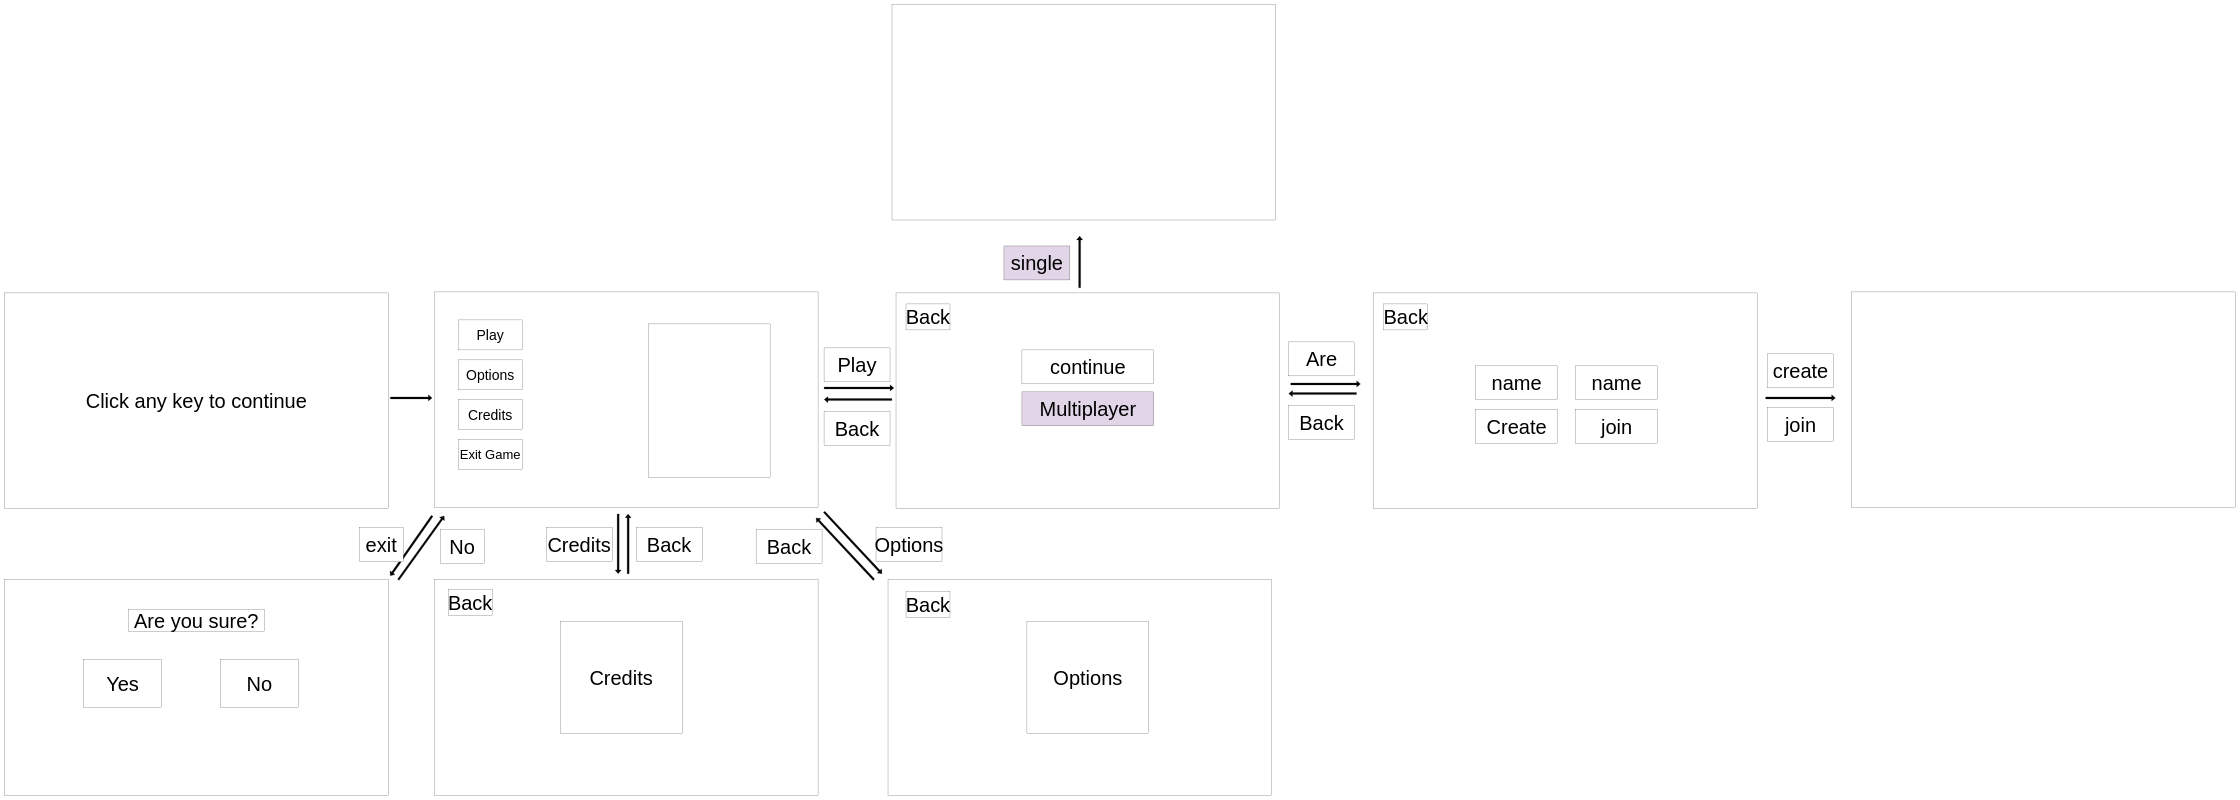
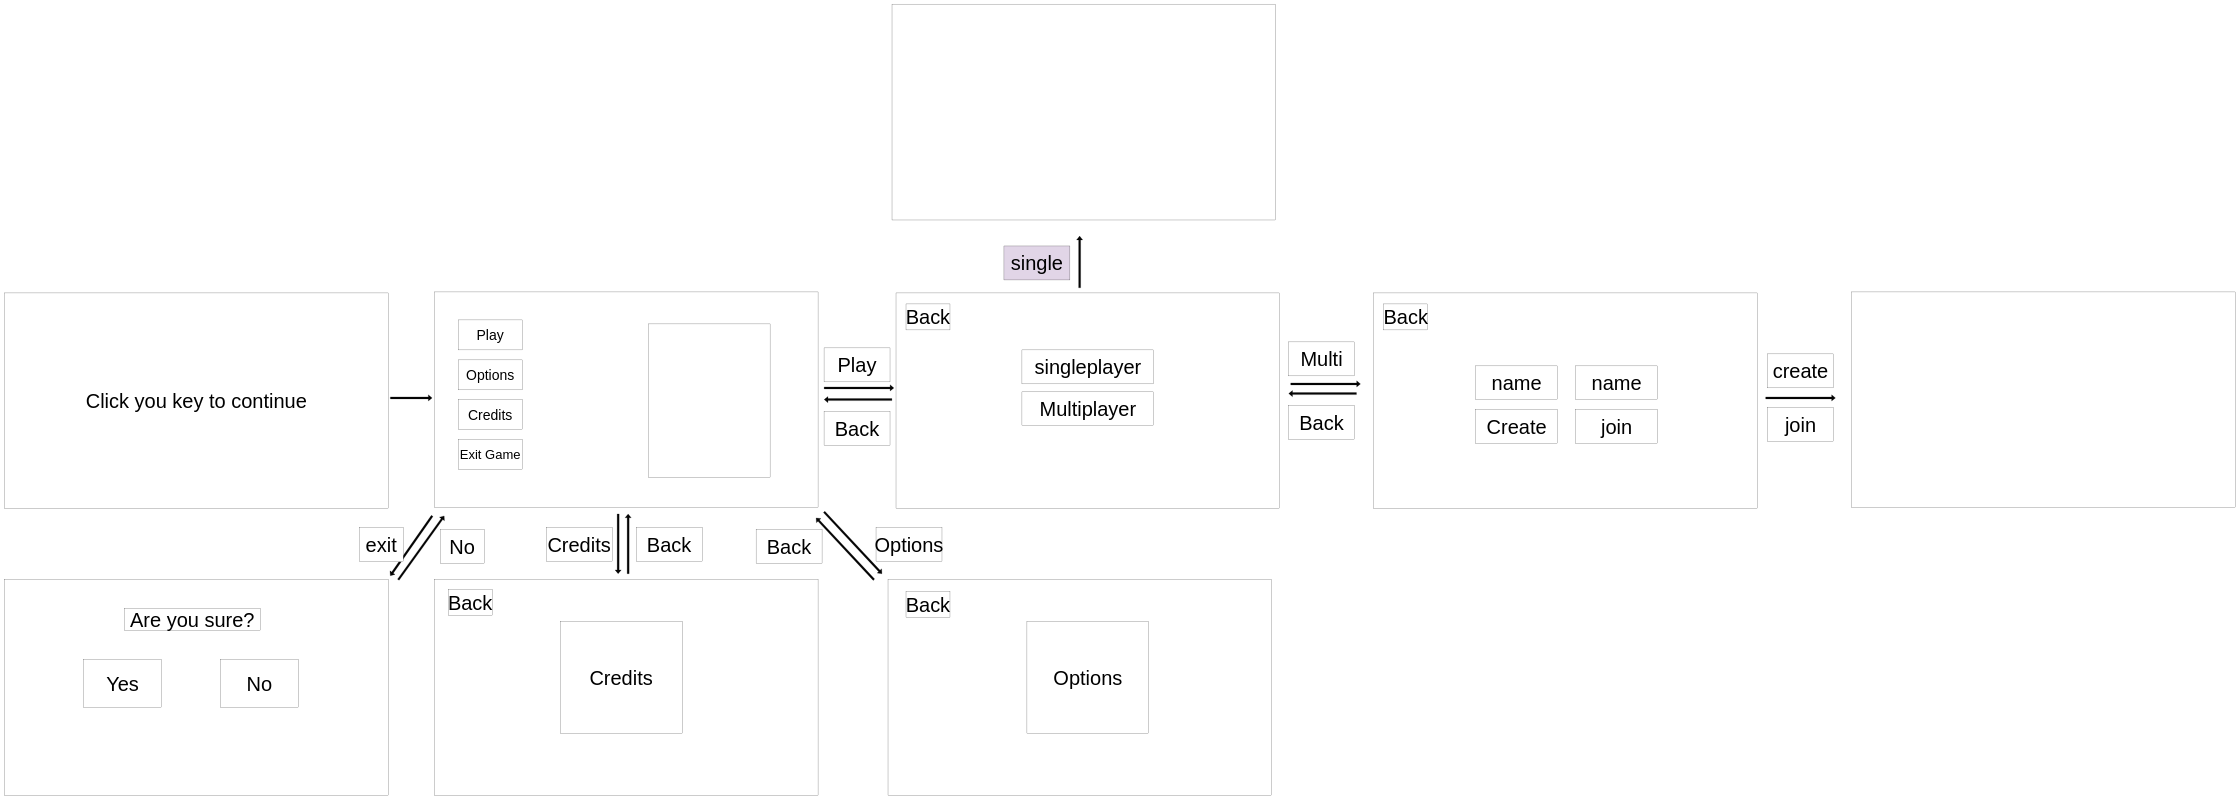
  <mxCell id="0" />
  <mxCell id="1" parent="0" />
  <mxCell id="2" value="" style="rounded=0;whiteSpace=wrap;html=1;" vertex="1" parent="1"><mxGeometry x="2170" y="1460" width="1920" height="1080" as="geometry" /></mxCell>
  <mxCell id="3" value="" style="rounded=0;whiteSpace=wrap;html=1;" vertex="1" parent="1"><mxGeometry x="3240" y="1620" width="610" height="770" as="geometry" /></mxCell>
  <mxCell id="4" value="&lt;font style=&quot;font-size: 70px;&quot;&gt;Play&lt;/font&gt;" style="rounded=0;whiteSpace=wrap;html=1;" vertex="1" parent="1"><mxGeometry x="2290" y="1600" width="320" height="150" as="geometry" /></mxCell>
  <mxCell id="5" value="&lt;font style=&quot;font-size: 70px;&quot;&gt;Options&lt;/font&gt;" style="rounded=0;whiteSpace=wrap;html=1;" vertex="1" parent="1"><mxGeometry x="2290" y="1800" width="320" height="150" as="geometry" /></mxCell>
  <mxCell id="6" value="&lt;font style=&quot;font-size: 70px;&quot;&gt;Credits&lt;/font&gt;" style="rounded=0;whiteSpace=wrap;html=1;" vertex="1" parent="1"><mxGeometry x="2290" y="2000" width="320" height="150" as="geometry" /></mxCell>
  <mxCell id="7" value="&lt;font style=&quot;font-size: 65px;&quot;&gt;Exit Game&lt;/font&gt;" style="rounded=0;whiteSpace=wrap;html=1;" vertex="1" parent="1"><mxGeometry x="2290" y="2200" width="320" height="150" as="geometry" /></mxCell>
- <mxCell id="8" value="&lt;font style=&quot;font-size: 100px;&quot;&gt;Click any key to continue&lt;/font&gt;" style="rounded=0;whiteSpace=wrap;html=1;" vertex="1" parent="1"><mxGeometry x="20" y="1465" width="1920" height="1080" as="geometry" /></mxCell>
+ <mxCell id="8" value="&lt;font style=&quot;font-size: 100px;&quot;&gt;Click you key to continue&lt;/font&gt;" style="rounded=0;whiteSpace=wrap;html=1;" vertex="1" parent="1"><mxGeometry x="20" y="1465" width="1920" height="1080" as="geometry" /></mxCell>
  <mxCell id="9" value="" style="shape=flexArrow;endArrow=classic;html=1;rounded=0;fontSize=100;fillColor=#050505;" edge="1" parent="1"><mxGeometry width="50" height="50" relative="1" as="geometry"><mxPoint x="1950" y="1990" as="sourcePoint" /><mxPoint x="2160" y="1990" as="targetPoint" /></mxGeometry></mxCell>
  <mxCell id="10" value="" style="rounded=0;whiteSpace=wrap;html=1;" vertex="1" parent="1"><mxGeometry x="20" y="2900" width="1920" height="1080" as="geometry" /></mxCell>
  <mxCell id="11" value="" style="shape=flexArrow;endArrow=classic;html=1;rounded=0;fontSize=100;fillColor=#050505;" edge="1" parent="1"><mxGeometry width="50" height="50" relative="1" as="geometry"><mxPoint x="2160" y="2580" as="sourcePoint" /><mxPoint x="1950" y="2880" as="targetPoint" /></mxGeometry></mxCell>
  <mxCell id="12" value="Yes" style="rounded=0;whiteSpace=wrap;html=1;fontSize=100;" vertex="1" parent="1"><mxGeometry x="416" y="3300" width="390" height="240" as="geometry" /></mxCell>
  <mxCell id="13" value="No" style="rounded=0;whiteSpace=wrap;html=1;fontSize=100;" vertex="1" parent="1"><mxGeometry x="1100" y="3300" width="390" height="240" as="geometry" /></mxCell>
- <mxCell id="14" value="Are you sure?" style="rounded=0;whiteSpace=wrap;html=1;fontSize=100;" vertex="1" parent="1"><mxGeometry x="640" y="3050" width="680" height="110" as="geometry" /></mxCell>
+ <mxCell id="14" value="Are you sure?" style="rounded=0;whiteSpace=wrap;html=1;fontSize=100;" vertex="1" parent="1"><mxGeometry x="620" y="3045" width="680" height="110" as="geometry" /></mxCell>
  <mxCell id="15" value="exit" style="rounded=0;whiteSpace=wrap;html=1;fontSize=100;" vertex="1" parent="1"><mxGeometry x="1795" y="2640" width="220" height="170" as="geometry" /></mxCell>
  <mxCell id="16" value="" style="rounded=0;whiteSpace=wrap;html=1;" vertex="1" parent="1"><mxGeometry x="2170" y="2900" width="1920" height="1080" as="geometry" /></mxCell>
  <mxCell id="17" value="" style="shape=flexArrow;endArrow=classic;html=1;rounded=0;fontSize=100;fillColor=#050505;" edge="1" parent="1"><mxGeometry width="50" height="50" relative="1" as="geometry"><mxPoint x="3090" y="2570" as="sourcePoint" /><mxPoint x="3090" y="2870" as="targetPoint" /></mxGeometry></mxCell>
  <mxCell id="18" value="Credits" style="rounded=0;whiteSpace=wrap;html=1;fontSize=100;" vertex="1" parent="1"><mxGeometry x="2730" y="2640" width="330" height="170" as="geometry" /></mxCell>
  <mxCell id="19" value="" style="shape=flexArrow;endArrow=classic;html=1;rounded=0;fontSize=100;fillColor=#050505;" edge="1" parent="1"><mxGeometry width="50" height="50" relative="1" as="geometry"><mxPoint x="1990" y="2900" as="sourcePoint" /><mxPoint x="2220" y="2580" as="targetPoint" /></mxGeometry></mxCell>
  <mxCell id="20" value="No" style="rounded=0;whiteSpace=wrap;html=1;fontSize=100;" vertex="1" parent="1"><mxGeometry x="2200" y="2650" width="220" height="170" as="geometry" /></mxCell>
  <mxCell id="21" value="" style="shape=flexArrow;endArrow=classic;html=1;rounded=0;fontSize=100;fillColor=#050505;" edge="1" parent="1"><mxGeometry width="50" height="50" relative="1" as="geometry"><mxPoint x="3140" y="2870" as="sourcePoint" /><mxPoint x="3140" y="2570" as="targetPoint" /></mxGeometry></mxCell>
  <mxCell id="22" value="Back" style="rounded=0;whiteSpace=wrap;html=1;fontSize=100;" vertex="1" parent="1"><mxGeometry x="3180" y="2640" width="330" height="170" as="geometry" /></mxCell>
  <mxCell id="23" value="Back" style="rounded=0;whiteSpace=wrap;html=1;fontSize=100;" vertex="1" parent="1"><mxGeometry x="2240" y="2950" width="220" height="130" as="geometry" /></mxCell>
  <mxCell id="24" value="Credits" style="rounded=0;whiteSpace=wrap;html=1;fontSize=100;" vertex="1" parent="1"><mxGeometry x="2800" y="3110" width="610" height="560" as="geometry" /></mxCell>
  <mxCell id="25" value="" style="rounded=0;whiteSpace=wrap;html=1;" vertex="1" parent="1"><mxGeometry x="4440" y="2900" width="1920" height="1080" as="geometry" /></mxCell>
  <mxCell id="26" value="" style="rounded=0;whiteSpace=wrap;html=1;" vertex="1" parent="1"><mxGeometry x="4480" y="1465" width="1920" height="1080" as="geometry" /></mxCell>
  <mxCell id="27" value="" style="shape=flexArrow;endArrow=classic;html=1;rounded=0;fontSize=100;fillColor=#050505;" edge="1" parent="1"><mxGeometry width="50" height="50" relative="1" as="geometry"><mxPoint x="4120" y="2560" as="sourcePoint" /><mxPoint x="4410" y="2870" as="targetPoint" /></mxGeometry></mxCell>
  <mxCell id="28" value="" style="shape=flexArrow;endArrow=classic;html=1;rounded=0;fontSize=100;fillColor=#050505;" edge="1" parent="1"><mxGeometry width="50" height="50" relative="1" as="geometry"><mxPoint x="4370" y="2900" as="sourcePoint" /><mxPoint x="4080" y="2590" as="targetPoint" /></mxGeometry></mxCell>
  <mxCell id="29" value="Back" style="rounded=0;whiteSpace=wrap;html=1;fontSize=100;" vertex="1" parent="1"><mxGeometry x="3780" y="2650" width="330" height="170" as="geometry" /></mxCell>
  <mxCell id="30" value="Options" style="rounded=0;whiteSpace=wrap;html=1;fontSize=100;" vertex="1" parent="1"><mxGeometry x="4380" y="2640" width="330" height="170" as="geometry" /></mxCell>
  <mxCell id="31" value="Options" style="rounded=0;whiteSpace=wrap;html=1;fontSize=100;" vertex="1" parent="1"><mxGeometry x="5135" y="3110" width="610" height="560" as="geometry" /></mxCell>
  <mxCell id="32" value="" style="shape=flexArrow;endArrow=classic;html=1;rounded=0;fontSize=100;fillColor=#050505;" edge="1" parent="1"><mxGeometry width="50" height="50" relative="1" as="geometry"><mxPoint x="4460" y="1998.57" as="sourcePoint" /><mxPoint x="4120" y="1998.57" as="targetPoint" /></mxGeometry></mxCell>
  <mxCell id="33" value="" style="shape=flexArrow;endArrow=classic;html=1;rounded=0;fontSize=100;fillColor=#050505;" edge="1" parent="1"><mxGeometry width="50" height="50" relative="1" as="geometry"><mxPoint x="4120" y="1940" as="sourcePoint" /><mxPoint x="4470" y="1940" as="targetPoint" /></mxGeometry></mxCell>
  <mxCell id="34" value="Back" style="rounded=0;whiteSpace=wrap;html=1;fontSize=100;" vertex="1" parent="1"><mxGeometry x="4120" y="2060" width="330" height="170" as="geometry" /></mxCell>
  <mxCell id="35" value="Back" style="rounded=0;whiteSpace=wrap;html=1;fontSize=100;" vertex="1" parent="1"><mxGeometry x="4530" y="2960" width="220" height="130" as="geometry" /></mxCell>
  <mxCell id="36" value="Back" style="rounded=0;whiteSpace=wrap;html=1;fontSize=100;" vertex="1" parent="1"><mxGeometry x="4530" y="1520" width="220" height="130" as="geometry" /></mxCell>
  <mxCell id="37" value="Play" style="rounded=0;whiteSpace=wrap;html=1;fontSize=100;" vertex="1" parent="1"><mxGeometry x="4120" y="1740" width="330" height="170" as="geometry" /></mxCell>
- <mxCell id="38" value="continue" style="rounded=0;whiteSpace=wrap;html=1;fontSize=100;" vertex="1" parent="1"><mxGeometry x="5110" y="1750" width="660" height="170" as="geometry" /></mxCell>
- <mxCell id="39" value="Multiplayer" style="rounded=0;whiteSpace=wrap;html=1;fontSize=100;fillColor=#e1d5e7;" vertex="1" parent="1"><mxGeometry x="5110" y="1960" width="660" height="170" as="geometry" /></mxCell>
- <mxCell id="40" value="Are" style="rounded=0;whiteSpace=wrap;html=1;fontSize=100;" vertex="1" parent="1"><mxGeometry x="6444" y="1710" width="330" height="170" as="geometry" /></mxCell>
+ <mxCell id="38" value="singleplayer" style="rounded=0;whiteSpace=wrap;html=1;fontSize=100;" vertex="1" parent="1"><mxGeometry x="5110" y="1750" width="660" height="170" as="geometry" /></mxCell>
+ <mxCell id="39" value="Multiplayer" style="rounded=0;whiteSpace=wrap;html=1;fontSize=100;" vertex="1" parent="1"><mxGeometry x="5110" y="1960" width="660" height="170" as="geometry" /></mxCell>
+ <mxCell id="40" value="Multi" style="rounded=0;whiteSpace=wrap;html=1;fontSize=100;" vertex="1" parent="1"><mxGeometry x="6444" y="1710" width="330" height="170" as="geometry" /></mxCell>
  <mxCell id="41" value="Back" style="rounded=0;whiteSpace=wrap;html=1;fontSize=100;" vertex="1" parent="1"><mxGeometry x="6444" y="2030" width="330" height="170" as="geometry" /></mxCell>
  <mxCell id="42" value="" style="shape=flexArrow;endArrow=classic;html=1;rounded=0;fontSize=100;fillColor=#050505;" edge="1" parent="1"><mxGeometry width="50" height="50" relative="1" as="geometry"><mxPoint x="6784" y="1968.57" as="sourcePoint" /><mxPoint x="6444" y="1968.57" as="targetPoint" /></mxGeometry></mxCell>
  <mxCell id="43" value="" style="shape=flexArrow;endArrow=classic;html=1;rounded=0;fontSize=100;fillColor=#050505;" edge="1" parent="1"><mxGeometry width="50" height="50" relative="1" as="geometry"><mxPoint x="8830" y="1990" as="sourcePoint" /><mxPoint x="9180" y="1990" as="targetPoint" /></mxGeometry></mxCell>
  <mxCell id="44" value="single" style="rounded=0;whiteSpace=wrap;html=1;fontSize=100;fillColor=#e1d5e7;" vertex="1" parent="1"><mxGeometry x="5020" y="1230" width="330" height="170" as="geometry" /></mxCell>
  <mxCell id="45" value="" style="shape=flexArrow;endArrow=classic;html=1;rounded=0;fontSize=100;fillColor=#050505;" edge="1" parent="1"><mxGeometry width="50" height="50" relative="1" as="geometry"><mxPoint x="5398.57" y="1440" as="sourcePoint" /><mxPoint x="5398.57" y="1180" as="targetPoint" /></mxGeometry></mxCell>
  <mxCell id="46" value="" style="rounded=0;whiteSpace=wrap;html=1;" vertex="1" parent="1"><mxGeometry x="4460" y="20" width="1920" height="1080" as="geometry" /></mxCell>
  <mxCell id="47" value="" style="rounded=0;whiteSpace=wrap;html=1;" vertex="1" parent="1"><mxGeometry x="6870" y="1465" width="1920" height="1080" as="geometry" /></mxCell>
  <mxCell id="48" value="name" style="rounded=0;whiteSpace=wrap;html=1;fontSize=100;" vertex="1" parent="1"><mxGeometry x="7380" y="1830" width="410" height="170" as="geometry" /></mxCell>
  <mxCell id="49" value="name" style="rounded=0;whiteSpace=wrap;html=1;fontSize=100;" vertex="1" parent="1"><mxGeometry x="7880" y="1830" width="410" height="170" as="geometry" /></mxCell>
  <mxCell id="50" value="join" style="rounded=0;whiteSpace=wrap;html=1;fontSize=100;" vertex="1" parent="1"><mxGeometry x="7880" y="2050" width="410" height="170" as="geometry" /></mxCell>
  <mxCell id="51" value="Create" style="rounded=0;whiteSpace=wrap;html=1;fontSize=100;" vertex="1" parent="1"><mxGeometry x="7380" y="2050" width="410" height="170" as="geometry" /></mxCell>
  <mxCell id="52" value="Back" style="rounded=0;whiteSpace=wrap;html=1;fontSize=100;" vertex="1" parent="1"><mxGeometry x="6920" y="1520" width="220" height="130" as="geometry" /></mxCell>
  <mxCell id="53" value="create" style="rounded=0;whiteSpace=wrap;html=1;fontSize=100;" vertex="1" parent="1"><mxGeometry x="8840" y="1770" width="330" height="170" as="geometry" /></mxCell>
  <mxCell id="54" value="join" style="rounded=0;whiteSpace=wrap;html=1;fontSize=100;" vertex="1" parent="1"><mxGeometry x="8840" y="2040" width="330" height="170" as="geometry" /></mxCell>
  <mxCell id="55" value="" style="shape=flexArrow;endArrow=classic;html=1;rounded=0;fontSize=100;fillColor=#050505;" edge="1" parent="1"><mxGeometry width="50" height="50" relative="1" as="geometry"><mxPoint x="6454" y="1920" as="sourcePoint" /><mxPoint x="6804" y="1920" as="targetPoint" /></mxGeometry></mxCell>
  <mxCell id="56" value="" style="rounded=0;whiteSpace=wrap;html=1;" vertex="1" parent="1"><mxGeometry x="9260" y="1460" width="1920" height="1080" as="geometry" /></mxCell>
